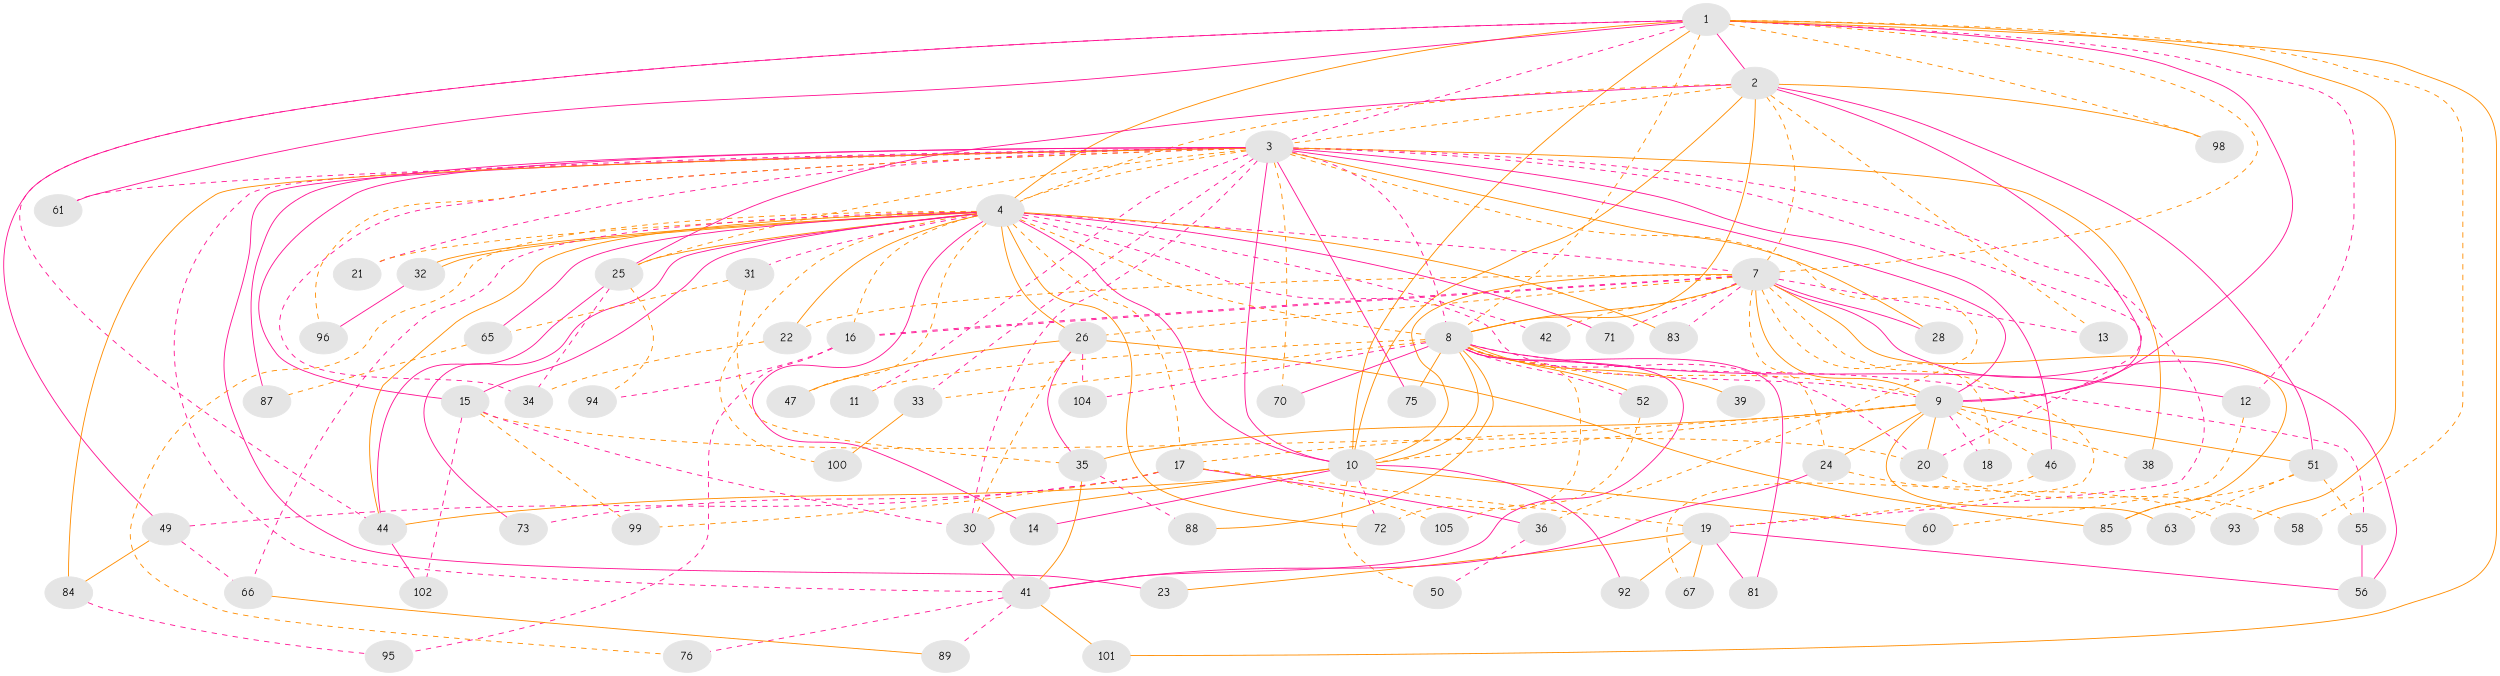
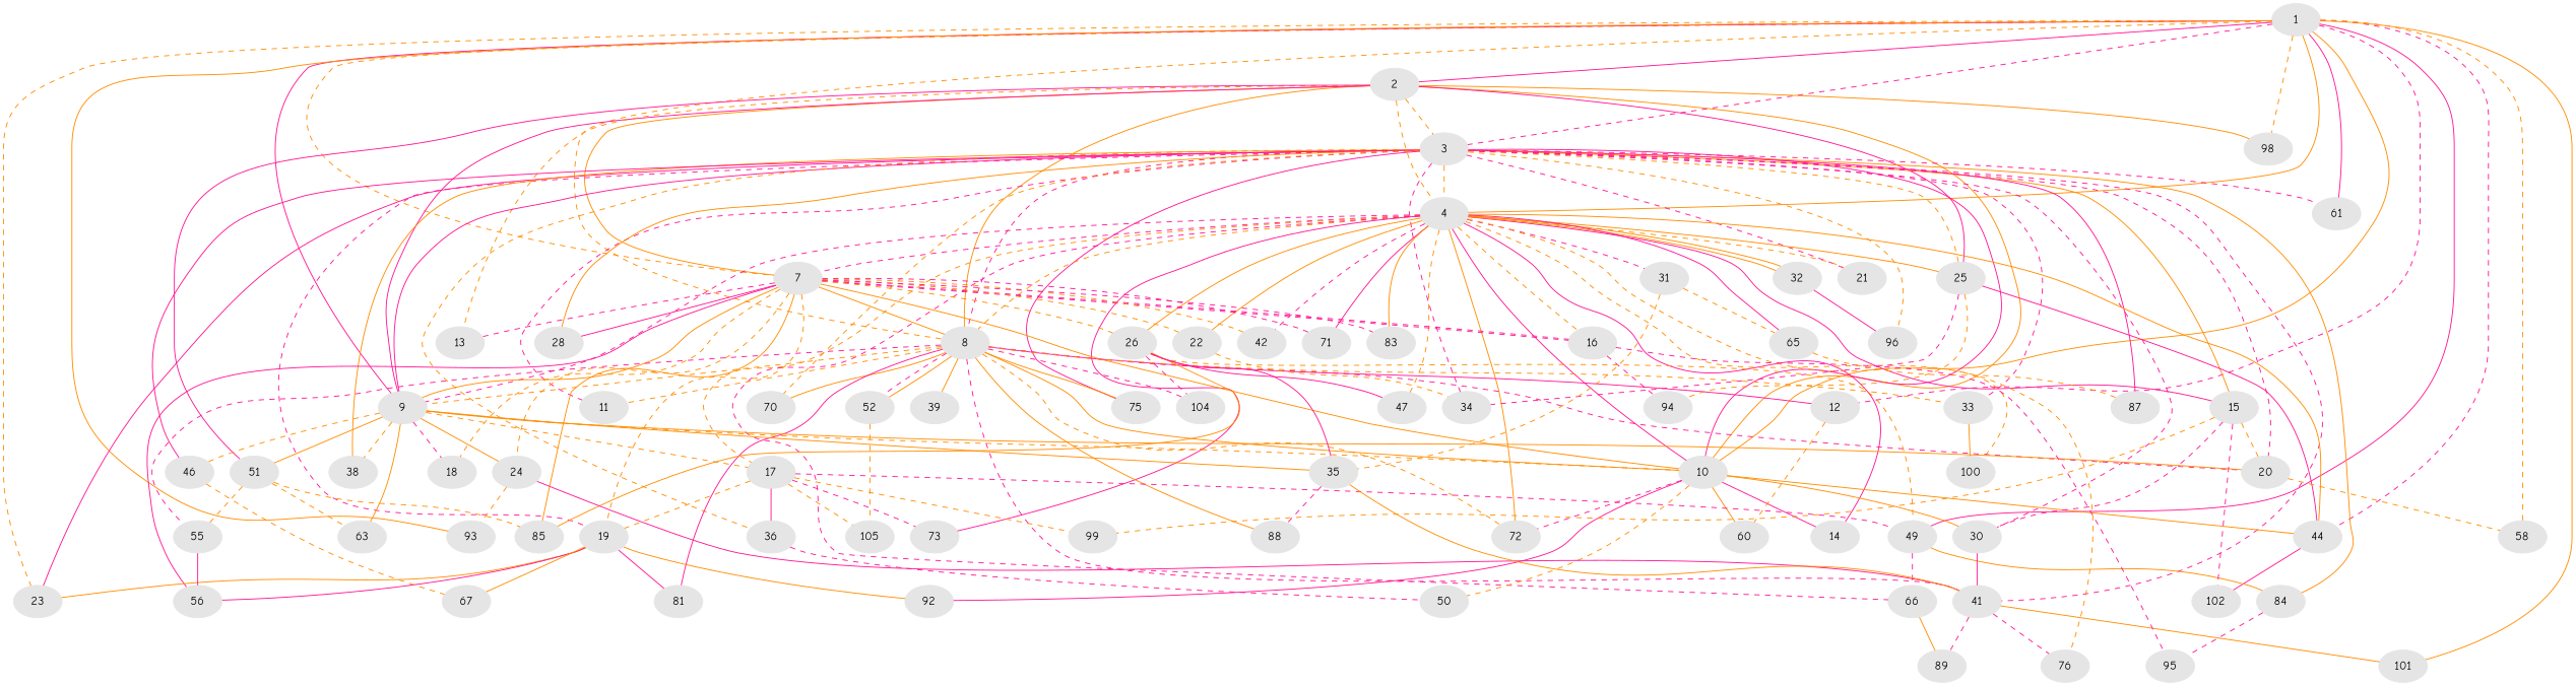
  graph {
    fontname="Comic Neue"
    node [color=gray90 fontname="Comic Neue" style=filled]
    edge [color=darkorange fontname="Comic Neue" style=dashed]
    1 [super="+90"]
    2 [super="+29"]
    3 [super="+6"]
    4 [super="+5"]
    7 [super="+54"]
    8 [super="+59"]
    9 [super="+27"]
    10 [super="+77"]
    12
    23 [super="+86"]
    44 [super="+57"]
    49 [super="+82"]
    58
    61
    93
    98
    101
    13
    25 [super="+74"]
    51
    11
    15 [super="+37"]
    19 [super="+62"]
    20 [super="+103"]
    21
    28
    30
    33
    34 [super="+40"]
    36
    38 [super="+97"]
    41 [super="+68"]
    46
    70
    75
    84
    87
    96
    14
    16 [super="+80"]
    17 [super="+79"]
    22
    26 [super="+48"]
    31
    32
    42
    47
    65
    66
    71
    72 [super="+78"]
    73
    76
    83
    100
    18 [super="+45"]
    24 [super="+69"]
    56
    85 [super="+91"]
    39
    52
    55 [super="+64"]
    81
    88
    104
    35 [super="+43"]
    63
    50
    60
    92
    102
    94
    99
    67
    89
    95
    105
    1 -- 2 [color=deeppink style=solid]
    1 -- 3 [color=deeppink weight=2]
    1 -- 4 [style=solid weight=2]
    1 -- 7
    1 -- 8
    1 -- 9 [color=deeppink style=solid]
    1 -- 10 [style=solid]
    1 -- 12 [color=deeppink]
+   1 -- 23
    1 -- 44 [color=deeppink]
    1 -- 49 [color=deeppink style=solid]
    1 -- 58
    1 -- 61 [color=deeppink style=solid]
    1 -- 93 [style=solid]
    1 -- 98
    1 -- 101 [style=solid]
    2 -- 3 [weight=2]
    2 -- 4 [weight=2]
-   2 -- 7
+   2 -- 7 [style=solid]
    2 -- 8 [style=solid]
    2 -- 9 [color=deeppink style=solid weight=2]
    2 -- 10 [style=solid weight=2]
    2 -- 98 [style=solid]
    2 -- 13
    2 -- 25 [color=deeppink style=solid]
    2 -- 51 [color=deeppink style=solid]
    3 -- 4 [weight=4]
    3 -- 8 [color=deeppink weight=2]
    3 -- 9 [color=deeppink style=solid weight=2]
    3 -- 10 [color=deeppink style=solid weight=2]
    3 -- 23 [color=deeppink style=solid]
    3 -- 61 [color=deeppink]
    3 -- 25
    3 -- 11 [color=deeppink]
-   3 -- 15 [color=deeppink style=solid]
+   3 -- 15 [style=solid]
    3 -- 19 [color=deeppink]
    3 -- 20 [color=deeppink]
    3 -- 21 [color=deeppink]
    3 -- 28 [style=solid]
    3 -- 30 [color=deeppink]
    3 -- 33 [color=deeppink]
    3 -- 34 [color=deeppink]
    3 -- 36
    3 -- 38 [style=solid]
    3 -- 41 [color=deeppink]
    3 -- 46 [color=deeppink style=solid]
    3 -- 70
    3 -- 75 [color=deeppink style=solid]
    3 -- 84 [style=solid]
    3 -- 87 [color=deeppink style=solid]
    3 -- 96
    4 -- 7 [color=deeppink weight=2]
    4 -- 8 [weight=2]
    4 -- 9 [color=deeppink weight=2]
    4 -- 10 [color=deeppink style=solid weight=2]
    4 -- 44 [style=solid]
    4 -- 25 [style=solid]
    4 -- 15 [color=deeppink style=solid]
    4 -- 21
    4 -- 14 [color=deeppink style=solid]
    4 -- 16
    4 -- 17 [weight=2]
    4 -- 22 [style=solid]
    4 -- 26 [style=solid]
    4 -- 31 [color=deeppink]
    4 -- 32 [style=solid]
    4 -- 32 [style=solid]
    4 -- 42 [color=deeppink]
    4 -- 47
    4 -- 65 [color=deeppink style=solid]
    4 -- 66 [color=deeppink]
    4 -- 71 [color=deeppink style=solid]
    4 -- 72 [style=solid]
    4 -- 73 [color=deeppink style=solid]
    4 -- 76
    4 -- 83 [style=solid]
    4 -- 100
    7 -- 8 [style=solid]
    7 -- 9 [style=solid]
    7 -- 10 [style=solid]
    7 -- 13 [color=deeppink]
    7 -- 19
    7 -- 28 [color=deeppink style=solid]
    7 -- 16 [color=deeppink]
    7 -- 16 [color=deeppink]
    7 -- 22
    7 -- 26
    7 -- 42
    7 -- 71 [color=deeppink]
    7 -- 83 [color=deeppink]
    7 -- 18 [weight=2]
    7 -- 24
    7 -- 56 [color=deeppink style=solid]
    7 -- 85 [style=solid]
    8 -- 9
    8 -- 10 [style=solid weight=2]
    8 -- 12 [color=deeppink style=solid]
    8 -- 11
    8 -- 20 [color=deeppink]
    8 -- 33
-   8 -- 41 [color=deeppink style=solid]
-   8 -- 70 [color=deeppink style=solid]
+   8 -- 41 [color=deeppink]
+   8 -- 70 [style=solid]
    8 -- 75 [style=solid]
    8 -- 72
    8 -- 39 [style=solid]
    8 -- 52 [color=deeppink]
    8 -- 52 [style=solid]
    8 -- 55 [color=deeppink]
    8 -- 81 [color=deeppink style=solid]
    8 -- 88 [style=solid]
    8 -- 104 [color=deeppink]
    9 -- 10
    9 -- 51 [style=solid]
    9 -- 20 [style=solid]
    9 -- 38
    9 -- 46
    9 -- 17
    9 -- 18 [color=deeppink]
    9 -- 24 [style=solid]
    9 -- 35 [style=solid]
    9 -- 63 [style=solid]
    10 -- 44 [style=solid]
    10 -- 30 [style=solid]
    10 -- 14 [color=deeppink style=solid]
    10 -- 72 [color=deeppink]
    10 -- 50
    10 -- 60 [style=solid]
    10 -- 92 [color=deeppink style=solid]
    12 -- 60
    44 -- 102 [color=deeppink style=solid]
    49 -- 84 [style=solid]
    49 -- 66 [color=deeppink]
    25 -- 44 [color=deeppink style=solid]
    25 -- 34 [color=deeppink]
    25 -- 94
    51 -- 85
    51 -- 55
    51 -- 63
    15 -- 20
    15 -- 30 [color=deeppink]
    15 -- 102 [color=deeppink]
    15 -- 99
    19 -- 23 [style=solid]
    19 -- 56 [color=deeppink style=solid]
    19 -- 81 [color=deeppink style=solid]
    19 -- 92 [style=solid]
    19 -- 67 [style=solid]
    20 -- 58
    30 -- 41 [color=deeppink style=solid]
    33 -- 100 [style=solid]
    36 -- 50 [color=deeppink]
    41 -- 101 [style=solid]
    41 -- 76 [color=deeppink]
    41 -- 89 [color=deeppink]
    46 -- 67
    84 -- 95 [color=deeppink]
    16 -- 94 [color=deeppink]
    16 -- 95 [color=deeppink]
    17 -- 49 [color=deeppink]
    17 -- 19
    17 -- 36 [color=deeppink style=solid]
    17 -- 73 [color=deeppink]
    17 -- 99
    17 -- 105
    22 -- 34
-   26 -- 30
-   26 -- 47 [style=solid]
+   26 -- 49
+   26 -- 47 [color=deeppink style=solid]
    26 -- 85 [style=solid]
    26 -- 104 [color=deeppink]
    26 -- 35 [color=deeppink style=solid]
    31 -- 65
    31 -- 35
    32 -- 96 [color=deeppink style=solid]
    65 -- 87
    66 -- 89 [style=solid]
    24 -- 93
    24 -- 41 [color=deeppink style=solid]
    52 -- 105
    55 -- 56 [color=deeppink style=solid]
    35 -- 41 [style=solid]
    35 -- 88 [color=deeppink]
  }
